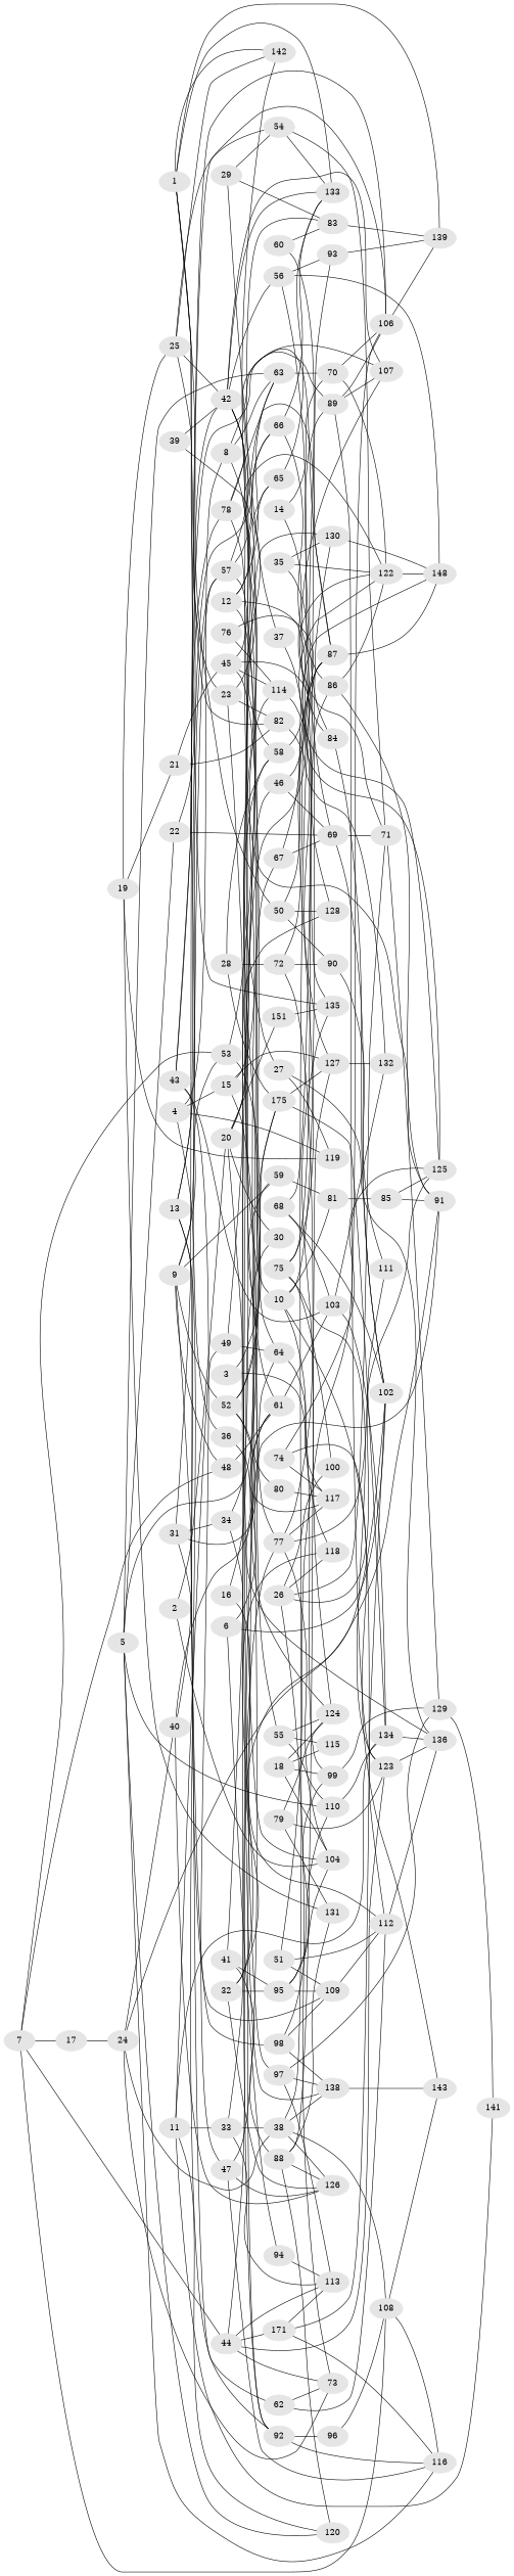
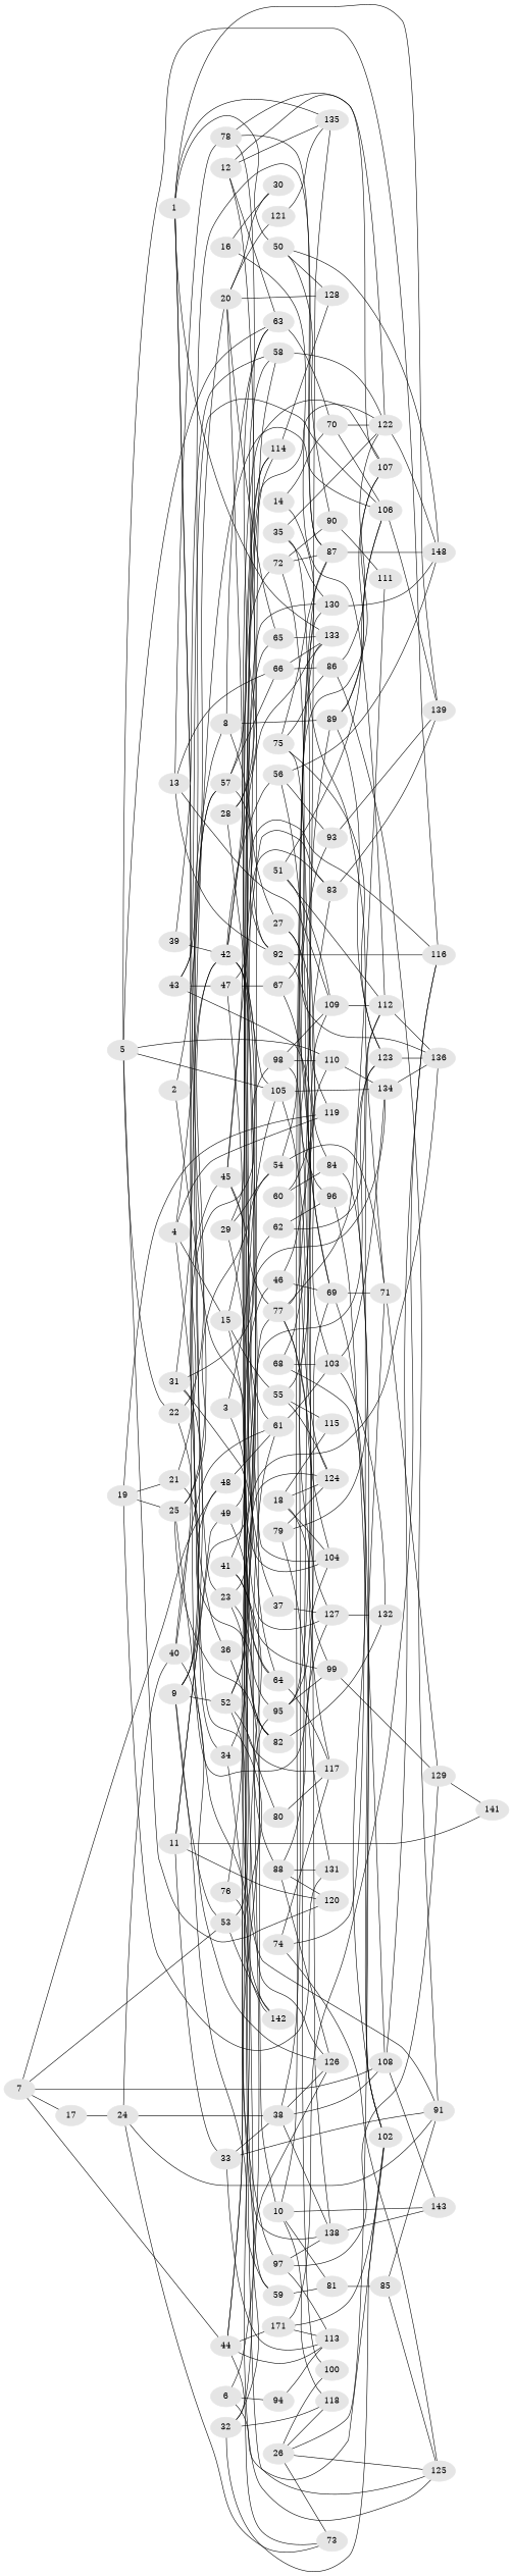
  graph {
    rankdir=LR
    node [color=gray90 style=filled]
    1
    23
    50
    133
    135
    139
    142
    65
    82
    97
    128
    90
    n13 [label=148]
    2
    20
    104
    30
-   121 [label=151]
+   121
    3
    99
-   105 [label=175]
+   105
    129
    134
    127
    4
    8
    15
    36
    119
    63
    27
    89
    55
    114
    117
    5
    22
    110
    116
    120
    42
    69
    70
    6
    61
    94
    102
    103
    113
    7
    17
    44
    48
    53
    108
    24
    73
    77
    n59 [label=171]
    123
    124
    143
    136
    106
    107
    9
    52
    57
    59
    98
    58
    80
    66
    92
    81
    109
    138
    10
    118
    130
    85
    11
    33
    49
    141
    38
    91
    64
    12
    122
    13
    78
    86
    87
    96
    112
    14
    71
    115
    132
    16
    40
    18
    19
    21
    25
    131
    45
    54
    125
    83
    56
    126
    26
    100
    28
    72
    29
    37
    31
    34
    62
    46
    32
    95
    35
    84
    39
    41
    88
    93
    43
    47
    67
    111
    51
    60
    68
    74
    75
    76
    79
    1 -- 23
    1 -- 50
    1 -- 133
    1 -- 135
    1 -- 139
    1 -- 142
    23 -- 65
    23 -- 82
    23 -- 97
    50 -- 128
    50 -- 90
    50 -- n13
    65 -- 133
    82 -- 132
    97 -- 129
    97 -- 113
    97 -- 138
    90 -- 111
    2 -- 20
    2 -- 104
    20 -- 65
    20 -- 128
    20 -- 104
    20 -- 30
    20 -- 121
    121 -- 135
    3 -- 99
    3 -- 105
    99 -- 129
    105 -- 134
    105 -- 127
    129 -- 141
    134 -- 136
    127 -- 132
    4 -- 8
    4 -- 15
    4 -- 36
    4 -- 119
    8 -- 63
    8 -- 27
    8 -- 89
    15 -- 127
    15 -- 55
    15 -- 114
    36 -- 117
    63 -- 70
    27 -- 119
    27 -- 136
    89 -- 123
    89 -- 106
    89 -- 107
    55 -- 110
    55 -- 124
    55 -- 115
    114 -- 128
    5 -- 105
    5 -- 63
    5 -- 22
    5 -- 110
    5 -- 116
    5 -- 120
    22 -- 42
    22 -- 69
    110 -- 134
    42 -- 133
    42 -- 61
    42 -- 107
    42 -- 10
    42 -- 91
    42 -- 56
    69 -- 102
    69 -- 71
    70 -- 106
    70 -- 122
    6 -- 61
    6 -- 94
    6 -- 102
    61 -- 103
    94 -- 113
    103 -- 134
    103 -- 132
    7 -- 17
    7 -- 44
    7 -- 48
    7 -- 53
    7 -- 108
    17 -- 24
    44 -- 113
    44 -- 73
    44 -- 77
    44 -- n59
    44 -- 123
    48 -- 61
    53 -- 142
    53 -- 124
    108 -- 116
    108 -- 143
    24 -- 73
    24 -- 38
    24 -- 91
    24 -- 40
    77 -- 135
    77 -- 104
    77 -- 117
    77 -- 111
    n59 -- 116
    n59 -- 102
    n59 -- 113
    123 -- 136
    106 -- 139
    9 -- 48
    9 -- 53
    9 -- 52
    9 -- 57
    9 -- 59
    9 -- 98
    52 -- 136
    52 -- 59
    52 -- 58
    52 -- 80
    57 -- 63
    57 -- 66
    57 -- 92
    59 -- 81
    98 -- 110
    98 -- 109
    98 -- 138
    58 -- 122
    80 -- 117
    66 -- 133
    66 -- 86
    92 -- 116
    92 -- 96
    81 -- 85
    109 -- 112
    138 -- 143
    10 -- 143
    10 -- 81
    10 -- 118
    10 -- 130
    130 -- n13
    85 -- 91
    85 -- 125
    11 -- 134
    11 -- 120
    11 -- 33
    11 -- 49
    11 -- 141
    33 -- 113
    33 -- 38
    33 -- 91
    49 -- 130
    49 -- 64
    38 -- 108
    38 -- 138
    38 -- 87
    38 -- 126
    64 -- 117
    12 -- 135
    12 -- 63
    12 -- 64
    12 -- 122
    122 -- n13
    13 -- 66
    13 -- 92
    13 -- 109
    13 -- 78
    78 -- 107
    78 -- 92
    78 -- 87
    86 -- 91
    86 -- 122
    87 -- n13
    96 -- 108
    112 -- 136
    14 -- 70
    14 -- 71
    71 -- 129
    16 -- 30
    16 -- 112
    40 -- 61
    40 -- 57
    40 -- 126
    18 -- 104
    18 -- 99
    18 -- 124
    18 -- 115
    19 -- 119
    19 -- 21
    19 -- 25
    19 -- 131
    21 -- 82
    21 -- 45
    25 -- 142
    25 -- 82
    25 -- 42
    25 -- 54
    45 -- 114
    45 -- 77
    45 -- 125
    45 -- 83
    54 -- 133
    54 -- 71
    83 -- 139
    56 -- n13
    56 -- 69
    56 -- 93
    26 -- 73
    26 -- 118
    26 -- 71
    26 -- 125
    26 -- 100
    28 -- 105
    28 -- 58
    28 -- 72
    72 -- 90
    72 -- 124
    72 -- 87
    29 -- 54
    29 -- 83
    29 -- 37
    37 -- 127
    31 -- 106
    31 -- 64
    31 -- 34
    31 -- 62
    34 -- 138
    34 -- 46
-   62 -- 73
+   62 -- 96
    62 -- 112
    46 -- 89
    46 -- 69
    32 -- 102
    32 -- 118
    32 -- 126
    32 -- 95
    95 -- 104
    95 -- 99
    95 -- 109
    35 -- 130
    35 -- 122
    35 -- 84
    84 -- 102
    39 -- 42
    39 -- 58
    41 -- 122
    41 -- 95
    41 -- 88
    88 -- 127
    88 -- 120
    88 -- 131
    88 -- 126
    93 -- 139
    43 -- 103
    43 -- 106
    43 -- 87
    43 -- 47
    47 -- 116
    47 -- 126
    47 -- 67
    67 -- 69
    67 -- 107
    51 -- 106
    51 -- 109
    51 -- 112
    60 -- 83
    60 -- 84
    68 -- 102
    68 -- 103
    68 -- 93
    74 -- 117
    74 -- 112
    74 -- 125
    75 -- 123
    75 -- 86
    75 -- 87
    75 -- 100
    76 -- 114
    76 -- 125
    79 -- 123
    79 -- 124
    79 -- 131
  }
